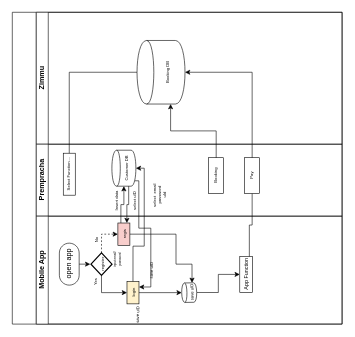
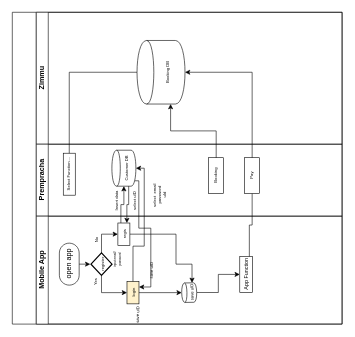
  <mxCell id="0" />
  <mxCell id="1" parent="0" />
  <mxCell id="2" value="" style="group" vertex="1" connectable="0" parent="1"><mxGeometry x="20" y="20" width="550" height="520" as="geometry" /></mxCell>
  <mxCell id="3" value="" style="swimlane;html=1;childLayout=stackLayout;resizeParent=1;resizeParentMax=0;horizontal=0;startSize=40;horizontalStack=0;" parent="2" vertex="1"><mxGeometry width="550" height="520" as="geometry"><mxRectangle x="180" y="120" width="50" height="40" as="alternateBounds" /></mxGeometry></mxCell>
  <mxCell id="4" value="Zimmu" style="swimlane;html=1;startSize=20;horizontal=0;" parent="3" vertex="1"><mxGeometry x="40" width="510" height="220" as="geometry" /></mxCell>
  <mxCell id="5" value="Booking DB" style="shape=cylinder;whiteSpace=wrap;html=1;boundedLbl=1;backgroundOutline=1;fontSize=7;rotation=-90;" parent="4" vertex="1"><mxGeometry x="155" y="60" width="106" height="80" as="geometry" /></mxCell>
  <mxCell id="6" value="Prempracha" style="swimlane;html=1;startSize=20;horizontal=0;" parent="3" vertex="1"><mxGeometry x="40" y="220" width="510" height="120" as="geometry" /></mxCell>
  <mxCell id="7" value="Select Function...." style="html=1;dashed=0;whitespace=wrap;fontSize=7;rotation=-90;" parent="6" vertex="1"><mxGeometry x="20" y="40" width="70" height="20" as="geometry" /></mxCell>
  <mxCell id="8" value="Customer DB" style="shape=cylinder;whiteSpace=wrap;html=1;boundedLbl=1;backgroundOutline=1;fontSize=7;rotation=-90;" parent="6" vertex="1"><mxGeometry x="116.09" y="20" width="60" height="40" as="geometry" /></mxCell>
  <mxCell id="9" value="Booking" style="html=1;dashed=0;whitespace=wrap;fontSize=7;rotation=-90;" parent="6" vertex="1"><mxGeometry x="270" y="40" width="60" height="25" as="geometry" /></mxCell>
  <mxCell id="10" value="Pay" style="html=1;dashed=0;whitespace=wrap;fontSize=7;rotation=-90;" parent="6" vertex="1"><mxGeometry x="330" y="40" width="60" height="25" as="geometry" /></mxCell>
  <mxCell id="11" value="Insert data" style="text;html=1;align=center;verticalAlign=middle;resizable=0;points=[];autosize=1;fontSize=7;rotation=-90;" parent="6" vertex="1"><mxGeometry x="110" y="90" width="50" height="10" as="geometry" /></mxCell>
  <mxCell id="12" value="select uID" style="text;html=1;align=center;verticalAlign=middle;resizable=0;points=[];autosize=1;fontSize=7;rotation=-90;" parent="6" vertex="1"><mxGeometry x="140" y="90" width="50" height="10" as="geometry" /></mxCell>
  <mxCell id="13" value="select&amp;nbsp; email&amp;nbsp;&lt;br&gt;password&lt;br&gt;uId" style="text;html=1;align=center;verticalAlign=middle;resizable=0;points=[];autosize=1;fontSize=7;rotation=-90;" parent="6" vertex="1"><mxGeometry x="176.09" y="70" width="60" height="30" as="geometry" /></mxCell>
  <mxCell id="14" style="edgeStyle=orthogonalEdgeStyle;rounded=0;orthogonalLoop=1;jettySize=auto;html=1;exitX=1;exitY=0.25;exitDx=0;exitDy=0;entryX=0;entryY=0.5;entryDx=0;entryDy=0;fontSize=7;" parent="3" source="24" target="8" edge="1"><mxGeometry relative="1" as="geometry" /></mxCell>
  <mxCell id="15" style="edgeStyle=orthogonalEdgeStyle;rounded=0;orthogonalLoop=1;jettySize=auto;html=1;exitX=0;exitY=0.7;exitDx=0;exitDy=0;entryX=1;entryY=0.75;entryDx=0;entryDy=0;fontSize=7;" parent="3" source="8" target="24" edge="1"><mxGeometry relative="1" as="geometry" /></mxCell>
  <mxCell id="16" value="Mobile App" style="swimlane;html=1;startSize=20;horizontal=0;" parent="3" vertex="1"><mxGeometry x="40" y="340" width="510" height="180" as="geometry" /></mxCell>
  <mxCell id="17" value="open app" style="html=1;dashed=0;whitespace=wrap;shape=mxgraph.dfd.start;rotation=-90;" parent="16" vertex="1"><mxGeometry x="20" y="63.5" width="70" height="33" as="geometry" /></mxCell>
- <mxCell id="18" style="edgeStyle=orthogonalEdgeStyle;rounded=0;orthogonalLoop=1;jettySize=auto;html=1;exitX=1;exitY=0.5;exitDx=0;exitDy=0;exitPerimeter=0;entryX=0.5;entryY=0;entryDx=0;entryDy=0;dashed=1;" parent="16" source="20" target="24" edge="1"><mxGeometry relative="1" as="geometry" /></mxCell>
+ <mxCell id="18" style="edgeStyle=orthogonalEdgeStyle;rounded=0;orthogonalLoop=1;jettySize=auto;html=1;exitX=1;exitY=0.5;exitDx=0;exitDy=0;exitPerimeter=0;entryX=0.5;entryY=0;entryDx=0;entryDy=0;" parent="16" source="20" target="24" edge="1"><mxGeometry relative="1" as="geometry" /></mxCell>
  <mxCell id="19" style="edgeStyle=orthogonalEdgeStyle;rounded=0;orthogonalLoop=1;jettySize=auto;html=1;exitX=0;exitY=0.5;exitDx=0;exitDy=0;exitPerimeter=0;entryX=0.5;entryY=0;entryDx=0;entryDy=0;" parent="16" source="20" target="22" edge="1"><mxGeometry relative="1" as="geometry" /></mxCell>
  <mxCell id="20" value="&lt;div style=&quot;text-align: justify&quot;&gt;&lt;span style=&quot;font-size: 7px&quot;&gt;register&lt;/span&gt;&lt;/div&gt;" style="strokeWidth=2;html=1;shape=mxgraph.flowchart.decision;whiteSpace=wrap;rotation=-90;align=center;" parent="16" vertex="1"><mxGeometry x="90" y="62.5" width="37.5" height="35" as="geometry" /></mxCell>
  <mxCell id="21" style="edgeStyle=orthogonalEdgeStyle;rounded=0;orthogonalLoop=1;jettySize=auto;html=1;exitX=0.5;exitY=1;exitDx=0;exitDy=0;fontSize=7;" parent="16" source="22" target="26" edge="1"><mxGeometry relative="1" as="geometry" /></mxCell>
  <mxCell id="22" value="&lt;font style=&quot;font-size: 7px&quot;&gt;login&lt;/font&gt;" style="html=1;dashed=0;whitespace=wrap;rotation=-90;fillColor=#fff2cc;" parent="16" vertex="1"><mxGeometry x="142.5" y="117.5" width="37.5" height="20" as="geometry" /></mxCell>
  <mxCell id="23" style="edgeStyle=orthogonalEdgeStyle;rounded=0;orthogonalLoop=1;jettySize=auto;html=1;exitX=0.5;exitY=1;exitDx=0;exitDy=0;entryX=1;entryY=0.7;entryDx=0;entryDy=0;fontSize=7;" parent="16" source="24" target="26" edge="1"><mxGeometry relative="1" as="geometry"><Array as="points"><mxPoint x="233" y="30" /><mxPoint x="233" y="80" /><mxPoint x="260" y="80" /></Array></mxGeometry></mxCell>
- <mxCell id="24" value="&lt;font style=&quot;font-size: 7px&quot;&gt;regis&lt;/font&gt;" style="html=1;dashed=0;whitespace=wrap;rotation=-90;fillColor=#f8cecc;" parent="16" vertex="1"><mxGeometry x="127.5" y="20" width="37.19" height="20.01" as="geometry" /></mxCell>
+ <mxCell id="24" value="&lt;font style=&quot;font-size: 7px&quot;&gt;regis&lt;/font&gt;" style="html=1;dashed=0;whitespace=wrap;rotation=-90;" parent="16" vertex="1"><mxGeometry x="127.5" y="20" width="37.19" height="20.01" as="geometry" /></mxCell>
  <mxCell id="25" style="edgeStyle=orthogonalEdgeStyle;rounded=0;orthogonalLoop=1;jettySize=auto;html=1;exitX=0.5;exitY=1;exitDx=0;exitDy=0;entryX=0.5;entryY=0;entryDx=0;entryDy=0;fontSize=7;" parent="16" source="26" target="27" edge="1"><mxGeometry relative="1" as="geometry" /></mxCell>
  <mxCell id="26" value="&lt;font style=&quot;font-size: 7px&quot;&gt;save uID&lt;/font&gt;" style="shape=cylinder;whiteSpace=wrap;html=1;boundedLbl=1;backgroundOutline=1;rotation=-91;" parent="16" vertex="1"><mxGeometry x="238.75" y="115" width="32.5" height="25" as="geometry" /></mxCell>
  <mxCell id="27" value="&lt;font style=&quot;font-size: 9px&quot;&gt;App Function&lt;/font&gt;" style="html=1;dashed=0;whitespace=wrap;rotation=-90;" parent="16" vertex="1"><mxGeometry x="320" y="86.5" width="60" height="21.29" as="geometry" /></mxCell>
  <mxCell id="28" value="&lt;font style=&quot;font-size: 7px&quot;&gt;No&lt;/font&gt;" style="text;html=1;align=center;verticalAlign=middle;resizable=0;points=[];autosize=1;rotation=-90;" parent="16" vertex="1"><mxGeometry x="90" y="30.0" width="20" height="20" as="geometry" /></mxCell>
  <mxCell id="29" value="save uID" style="text;html=1;align=center;verticalAlign=middle;resizable=0;points=[];autosize=1;fontSize=7;rotation=-89;" parent="16" vertex="1"><mxGeometry x="172.5" y="86.5" width="40" height="10" as="geometry" /></mxCell>
  <mxCell id="30" value="save uID" style="text;html=1;align=center;verticalAlign=middle;resizable=0;points=[];autosize=1;fontSize=7;rotation=-89;" parent="16" vertex="1"><mxGeometry x="150" y="160" width="40" height="10" as="geometry" /></mxCell>
  <mxCell id="31" value="&lt;font style=&quot;font-size: 5px&quot;&gt;input email/ &lt;br&gt;password&lt;/font&gt;" style="text;html=1;align=center;verticalAlign=middle;resizable=0;points=[];autosize=1;fontSize=7;rotation=-90;" parent="16" vertex="1"><mxGeometry x="115" y="62.5" width="40" height="20" as="geometry" /></mxCell>
  <mxCell id="32" style="edgeStyle=orthogonalEdgeStyle;rounded=0;orthogonalLoop=1;jettySize=auto;html=1;exitX=1;exitY=0.5;exitDx=0;exitDy=0;entryX=0.5;entryY=1;entryDx=0;entryDy=0;fontSize=7;" parent="3" source="22" target="8" edge="1"><mxGeometry relative="1" as="geometry"><Array as="points"><mxPoint x="201" y="390" /><mxPoint x="220" y="390" /><mxPoint x="220" y="260" /></Array></mxGeometry></mxCell>
  <mxCell id="33" style="edgeStyle=orthogonalEdgeStyle;rounded=0;orthogonalLoop=1;jettySize=auto;html=1;exitX=0.15;exitY=0.95;exitDx=0;exitDy=0;exitPerimeter=0;entryX=0.75;entryY=1;entryDx=0;entryDy=0;fontSize=7;" parent="3" source="8" target="22" edge="1"><mxGeometry relative="1" as="geometry"><Array as="points"><mxPoint x="211" y="281" /><mxPoint x="211" y="360" /><mxPoint x="231" y="360" /><mxPoint x="231" y="458" /></Array></mxGeometry></mxCell>
  <mxCell id="34" style="edgeStyle=orthogonalEdgeStyle;rounded=0;orthogonalLoop=1;jettySize=auto;html=1;exitX=1;exitY=0.75;exitDx=0;exitDy=0;entryX=0;entryY=0.5;entryDx=0;entryDy=0;fontSize=7;endArrow=none;" parent="3" source="27" target="10" edge="1"><mxGeometry relative="1" as="geometry" /></mxCell>
  <mxCell id="35" style="edgeStyle=orthogonalEdgeStyle;rounded=0;orthogonalLoop=1;jettySize=auto;html=1;exitX=1;exitY=0.5;exitDx=0;exitDy=0;entryX=0;entryY=0.7;entryDx=0;entryDy=0;fontSize=7;" parent="3" source="9" target="5" edge="1"><mxGeometry relative="1" as="geometry" /></mxCell>
  <mxCell id="36" style="edgeStyle=orthogonalEdgeStyle;rounded=0;orthogonalLoop=1;jettySize=auto;html=1;exitX=1;exitY=0.5;exitDx=0;exitDy=0;entryX=0.5;entryY=1;entryDx=0;entryDy=0;fontSize=7;" parent="3" source="10" target="5" edge="1"><mxGeometry relative="1" as="geometry" /></mxCell>
  <mxCell id="37" style="edgeStyle=orthogonalEdgeStyle;rounded=0;orthogonalLoop=1;jettySize=auto;html=1;exitX=0.5;exitY=0;exitDx=0;exitDy=0;fontSize=7;endArrow=none;" parent="3" source="5" target="7" edge="1"><mxGeometry relative="1" as="geometry" /></mxCell>
  <mxCell id="38" style="edgeStyle=orthogonalEdgeStyle;rounded=0;orthogonalLoop=1;jettySize=auto;html=1;exitX=0.5;exitY=0.5;exitDx=0;exitDy=16.5;exitPerimeter=0;" parent="2" source="17" edge="1"><mxGeometry relative="1" as="geometry"><mxPoint x="130" y="420.2" as="targetPoint" /></mxGeometry></mxCell>
  <mxCell id="39" value="Yes" style="text;html=1;align=center;verticalAlign=middle;resizable=0;points=[];autosize=1;fontSize=7;rotation=-90;" parent="2" vertex="1"><mxGeometry x="125" y="445" width="30" height="10" as="geometry" /></mxCell>
